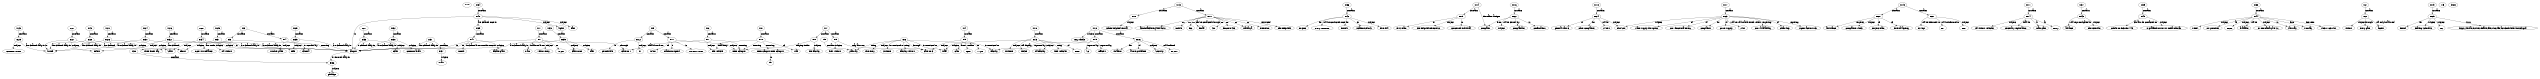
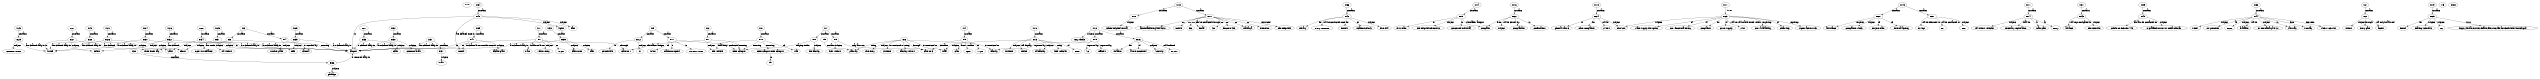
  strict digraph {
    True
    s_20
    e_26
    hostel
    Floors
    s_13
    e_18
    e_17
    "Admin helpdesk Portal"
    "admin-facilities@iiitd.ac.in"
    mobile
    566
    Email
    420
    9868878433
    n16 [label=Katharya]
    extension
    "The Helpdesk"
    s_25
    e_31
    campus
    s_32
    e_38
    "Common areas"
    s_36
    e_42
-   Library [label=Project]
+   Library
    "every semester"
    Hostels
    "Academic Block"
    "Fire drill"
    s_14
    e_19
    "FMS team"
    "The Helpdesk Executive"
    "concerned individual"
    complaint
    n38 [label=s_42]
    e_28
    Stairs
    s_27
    e_33
    Glass
    s_30
    e_36
    garbage
    s_9
    e_12
    e_11
    hr
    permissible
    "IIITD Campus"
    "No Horn Zone"
    "20 km"
    "maximum speed"
    s_23
    e_29
    "Common rooms"
    s_16
    e_22
    subject
    complainant
    confirmation
    s_3
    e_3
    e_4
    "All visitors"
    "CCTV surveillance"
    "number plate"
    camera
    s_26
    e_32
    "three times day"
    Toilets
    s_34
    e_40
    month
    lights
    Fans
    s_5
    pathway
    e_6
    "Gate No 3"
    staff
    "The entry"
    Students
    "Faculty visitors"
    Faculty
    s_18
    e_24
    "The SLA"
    "other complaints"
    "24 Hrs"
    "general nature"
    s_6
    e_7
    "Gate No 1"
    "The vehicles"
    s_17
    e_23
    "urgent action such"
    "Water supply disruption"
    "non - functional HVAC"
    complaints
    "power supply"
    "2 hrs"
    "non - availability"
    "clean ship"
    s_4
    e_5
    "6 am"
    open
    "11 pm"
    s_35
    e_41
    "Facade glass"
    s_28
    e_34
    s_29
    e_35
    Lifts
    s_15
    e_20
    e_21
    assistance
    "Complaints which"
    "Project team"
    "external agency"
    "GM(Ops"
    FM
    OEM
    s_12
    e_16
    e_15
    "Any vehicle"
    "Rs 200"
    violation
-   "above guidelines"
+   "above guidelines" [label="above concerned"]
    Security
    Officers
    SC
    s_24
    e_30
    s_10
    e_13
    sticker
    "All Faculty"
    "their vehicles"
    IIITD
    students
    s_11
    e_14
    "All visitors vehicles"
    "necessary registration"
    "main gate"
    entry
    s_37
    e_43
    advance
    "The schedule"
    s_39
    e_45
    "mobile No 9650907449"
    "A qualified Nurse Ms. Neha Dhiman"
    s_1
    e_1
    "10 pm"
    "8 am"
    "Visitor entry"
    s_31
    e_37
    Roads
    s_21
    e_27
    s_38
    e_44
    MBBS
    "our premises"
    FCPG
    available
    "Dr. RK Katharya B.Sc"
    Saturday
    Monday
    "-15:30 16:30 hrs"
    s_2
    e_2
    Visitors
    "entry gate"
    access
    s_33
    e_39
    Labs
    classrooms
    s_7
    e_9
    e_8
    "their visitors"
    "The Faculty"
    s_19
    e_25
    Hostel
    "Heating Schedule"
    AC
    "https://iiitd.ac.in/sites/default/files/docs/life/ac-schedule-for-hostels.pdf"
    s_8
    e_10
    "IIITD Campus IIITD Campus"
    road
    left
    -15
    https
    s_20 -> e_26 [label=contains]
    e_26 -> hostel [label="are cleaned daily in"]
    e_26 -> Floors [label=subject]
    s_13 -> e_18 [label=contains]
    s_13 -> e_17 [label=contains]
    e_18 -> "Admin helpdesk Portal" [label=subject]
    e_17 -> "admin-facilities@iiitd.ac.in" [label=on]
    e_17 -> mobile [label=on]
    e_17 -> 566 [label=on]
    e_17 -> Email [label="can be contacted through"]
    e_17 -> 420 [label=on]
    e_17 -> 9868878433 [label=on]
    e_17 -> n16 [label=on]
    e_17 -> extension [label=on]
    e_17 -> "The Helpdesk" [label=restricted]
    s_25 -> e_31 [label=contains]
    e_31 -> Floors [label=subject]
    e_31 -> campus [label="are cleaned daily in"]
    s_32 -> e_38 [label=contains]
    e_38 -> campus [label="are cleaned daily in"]
    e_38 -> "Common areas" [label=subject]
    s_36 -> e_42 [label=contains]
    e_42 -> Library [label=for]
    e_42 -> "every semester" [label="will be conducted once"]
    e_42 -> Hostels [label=for]
    e_42 -> "Academic Block" [label=for]
    e_42 -> "Fire drill" [label=subject]
    s_14 -> e_19 [label=contains]
    e_19 -> "FMS team" [label=in]
    e_19 -> "The Helpdesk Executive" [label=subject]
    e_19 -> "concerned individual" [label=to]
-   s_14 -> complaint [label="thereafter assigns"]
+   e_19 -> complaint [label="thereafter assigns"]
    n38 -> e_28 [label=contains]
    e_28 -> hostel [label="are cleaned daily in"]
    e_28 -> Stairs [label=subject]
    s_27 -> e_33 [label=contains]
    e_33 -> campus [label="is cleaned daily in"]
    e_33 -> Glass [label=subject]
    s_30 -> e_36 [label=contains]
-   campus -> e_36 [label="is removed daily in"]
+   e_36 -> campus [label="is removed daily in"]
    e_36 -> garbage [label=subject]
    s_9 -> e_12 [label=contains]
    s_9 -> e_11 [label=contains]
    e_12 -> hr [label=subject]
    e_12 -> permissible [label=is]
-   e_11 -> "IIITD Campus" [label=subject]
+   e_11 -> "IIITD Campus" [label=conducted]
    e_11 -> "No Horn Zone" [label=is]
    e_11 -> "20 km" [label=of]
    e_11 -> "maximum speed" [label=is]
    s_23 -> e_29 [label=contains]
    e_29 -> hostel [label="are cleaned daily in"]
    e_29 -> "Common rooms" [label=subject]
    s_16 -> e_22 [label=contains]
    e_22 -> complaint [label=from]
    e_22 -> subject [label="will be closed"]
    e_22 -> complainant [label=by]
    e_22 -> confirmation [label=to]
    s_3 -> e_3 [label=contains]
    s_3 -> e_4 [label=contains]
    e_3 -> campus [label=entering]
    e_3 -> "All visitors" [label=subject]
    e_3 -> "CCTV surveillance" [label="are under"]
    e_4 -> "number plate" [label=subject]
    e_4 -> camera [label="is recorded by"]
    s_26 -> e_32 [label=contains]
    e_32 -> campus [label=in]
    e_32 -> "three times day" [label="are cleaned"]
    e_32 -> Toilets [label=subject]
    s_34 -> e_40 [label=contains]
    e_40 -> campus [label=in]
-   e_40 -> s_35 [label="are cleaned once in"]
+   e_40 -> month [label="are cleaned once in"]
    e_40 -> lights [label=subject]
    e_40 -> Fans [label=subject]
    s_5 -> pathway [label=contains]
    e_6 -> pathway [label=using]
    e_6 -> "Gate No 3" [label=through]
    e_6 -> staff [label="is restricted to"]
    e_6 -> "The entry" [label=subject]
    e_6 -> Students [label="is restricted to"]
    e_6 -> "Faculty visitors" [label=using]
    e_6 -> Faculty [label="is restricted to"]
    s_18 -> e_24 [label=contains]
    e_24 -> "The SLA" [label=subject]
    e_24 -> "other complaints" [label=for]
    e_24 -> "24 Hrs" [label="will be"]
    e_24 -> "general nature" [label=of]
    s_6 -> e_7 [label=contains]
    e_7 -> "IIITD Campus" [label=entering]
-   e_7 -> "Gate No 1" [label="shall do so from"]
+   e_7 -> "Gate No 1" [label="thereafter assigns"]
    e_7 -> "The vehicles" [label=subject]
-   s_17 -> e_23 [label=contains]
+   s_17 -> e_23 [label="is on"]
    e_23 -> "The SLA" [label=subject]
    e_23 -> "urgent action such" [label=requiring]
    e_23 -> "Water supply disruption" [label=of]
    e_23 -> "non - functional HVAC" [label=of]
    e_23 -> complaints [label=for]
    e_23 -> "power supply" [label=of]
    e_23 -> "2 hrs" [label="will be will be addressed within"]
    e_23 -> "non - availability" [label=requiring]
    e_23 -> "clean ship" [label=of]
    s_4 -> e_5 [label=contains]
-   e_5 -> "Gate No 3" [label=subject]
+   e_5 -> "Gate No 3" [label=contains]
    e_5 -> "6 am" [label=from]
    e_5 -> open [label=remains]
    e_5 -> "11 pm" [label=to]
    s_35 -> e_41 [label=contains]
    e_41 -> campus [label=in]
    e_41 -> month [label="is cleaned from outside once in"]
    e_41 -> "Facade glass" [label=subject]
    s_28 -> e_34 [label=contains]
    e_34 -> campus [label="are cleaned daily in"]
    e_34 -> Stairs [label=subject]
    s_29 -> e_35 [label=contains]
    e_35 -> campus [label="are cleaned daily in"]
    e_35 -> Lifts [label=subject]
    s_15 -> e_20 [label=contains]
    s_15 -> e_21 [label=contains]
    e_20 -> assistance [label=requires]
    e_20 -> "Complaints which" [label=subject]
    e_20 -> "Project team" [label=of]
    e_20 -> "external agency" [label=of]
    e_21 -> "GM(Ops" [label="will be informed to"]
-   e_21 -> FM [label="will be informed to"]
+   e_21 -> FM [label="will be contacted to"]
    e_21 -> OEM [label=subject]
    s_12 -> e_16 [label=contains]
    s_12 -> e_15 [label=contains]
    s_12 -> "Any vehicle" [label=subject]
    e_16 -> "Rs 200" [label="will be fined"]
    e_16 -> violation [label=for]
    e_16 -> "above guidelines" [label=of]
    e_16 -> Security [label=subject]
    e_15 -> Faculty [label="reported by"]
    e_15 -> Officers [label="reported by"]
    e_15 -> SC [label="reported by"]
    s_24 -> e_30 [label=contains]
    e_30 -> hostel [label="are cleaned daily in"]
    e_30 -> Lifts [label=subject]
    s_10 -> e_13 [label=contains]
    e_13 -> staff [label=subject]
    e_13 -> sticker [label="will display"]
    e_13 -> "All Faculty" [label=subject]
    e_13 -> "their vehicles" [label=using]
    e_13 -> IIITD [label=of]
    e_13 -> students [label=subject]
    s_11 -> e_14 [label=contains]
    e_14 -> "All visitors vehicles" [label=subject]
    e_14 -> "necessary registration" [label="shall do"]
    e_14 -> "main gate" [label=at]
    e_14 -> entry [label=at]
    s_37 -> e_43 [label=contains]
    e_43 -> advance [label="will be promulgated in"]
    e_43 -> "The schedule" [label=subject]
    s_39 -> e_45 [label=contains]
    e_45 -> "mobile No 9650907449" [label="can also be contacted on"]
    e_45 -> "A qualified Nurse Ms. Neha Dhiman" [label=subject]
    s_1 -> e_1 [label=contains]
    e_1 -> campus [label=to]
    e_1 -> "Gate No 1" [label=through]
    e_1 -> "10 pm" [label=to]
    e_1 -> "8 am" [label="is allowed from"]
    e_1 -> "Visitor entry" [label=subject]
    s_31 -> campus [label="are cleaned daily in"]
    s_31 -> e_37 [label=contains]
    e_37 -> Roads [label=subject]
    s_21 -> e_27 [label=contains]
    e_27 -> hostel [label=in]
    e_27 -> "three times day" [label="are cleaned"]
    e_27 -> Toilets [label=subject]
    s_38 -> e_44 [label=contains]
    e_44 -> MBBS [label=subject]
    e_44 -> "our premises" [label=at]
    e_44 -> FCPG [label=subject]
    e_44 -> available [label="will be"]
    e_44 -> "Dr. RK Katharya B.Sc" [label=subject]
    e_44 -> Saturday [label=to]
    e_44 -> Monday [label=from]
    e_44 -> "-15:30 16:30 hrs" [label=between]
    s_2 -> e_2 [label=contains]
    e_2 -> Visitors [label=subject]
    e_2 -> "entry gate" [label=through]
    e_2 -> access [label="will only be allowed"]
    s_33 -> e_39 [label=contains]
    e_39 -> campus [label="are cleaned daily in"]
    e_39 -> Labs [label=subject]
    e_39 -> classrooms [label=subject]
    s_7 -> e_9 [label=contains]
    s_7 -> e_8 [label=contains]
    e_9 -> "Gate No 3" [label="may also use"]
    e_9 -> "their visitors" [label=subject]
    e_8 -> "IIITD Campus" [label="staying inside"]
    e_8 -> "The Faculty" [label=subject]
    s_19 -> e_25 [label=contains]
    e_25 -> Hostel [label=for]
    e_25 -> "Heating Schedule" [label=subject]
    e_25 -> AC [label=subject]
    e_25 -> "https://iiitd.ac.in/sites/default/files/docs/life/ac-schedule-for-hostels.pdf" [label="is on"]
    s_8 -> e_10 [label=contains]
    e_10 -> "IIITD Campus" [label=entering]
    e_10 -> "The vehicles" [label="shall keep"]
    e_10 -> "IIITD Campus IIITD Campus" [label=entering]
    e_10 -> road [label=of]
    "IIITD Campus IIITD Campus" -> left [label=to]
  }
